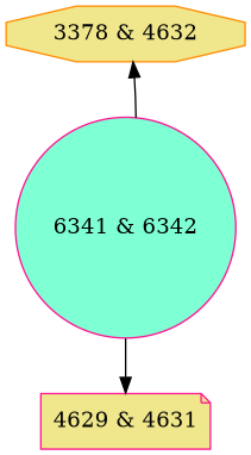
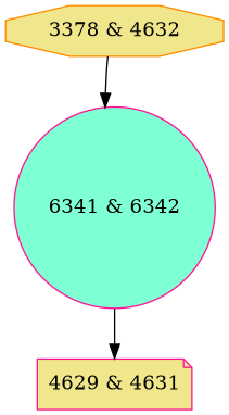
  digraph {
    node [color=deeppink fillcolor=khaki style=filled]
    n1 [color=darkorange label="3378 & 4632" shape=octagon]
    n2 [label="4629 & 4631" shape=note]
    n3 [fillcolor=aquamarine label="6341 & 6342" shape=circle]
-   n3 -> n1
+   n1 -> n3
    n3 -> n2
  }
